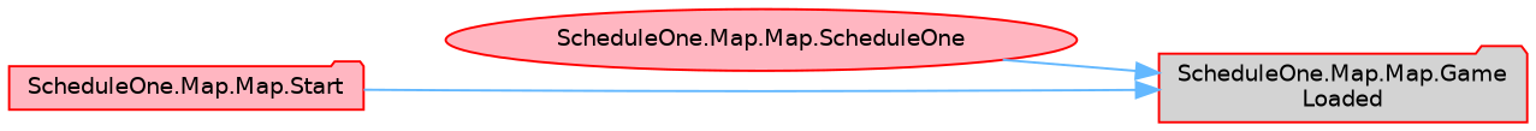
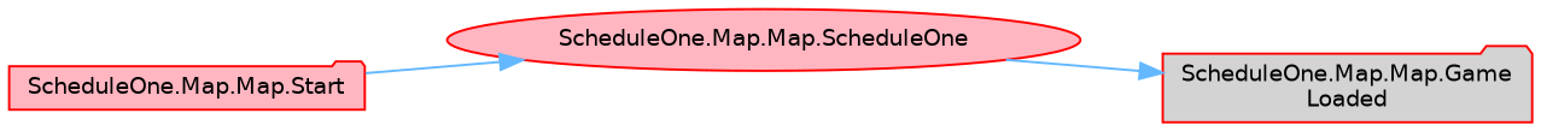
  digraph {
    rankdir=RL
    node [color=red fillcolor=lightpink fontname=Helvetica fontsize=10 shape=folder style=filled]
    edge [color=steelblue1 dir=back fontname=Helvetica fontsize=10 labelfontname=Helvetica labelfontsize=10 style=solid]
    n1 [fillcolor=lightgrey fontcolor=black height=0.2 label="ScheduleOne.Map.Map.Game\lLoaded" width=0.4]
    n2 [height=0.2 label="ScheduleOne.Map.Map.ScheduleOne" shape=ellipse width=0.4]
    n3 [height=0.2 label="ScheduleOne.Map.Map.Start" width=0.4]
    n1 -> n2
-   n1 -> n3
+   n2 -> n3
  }
